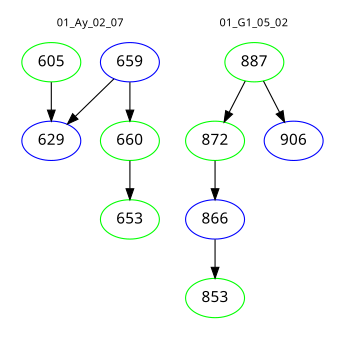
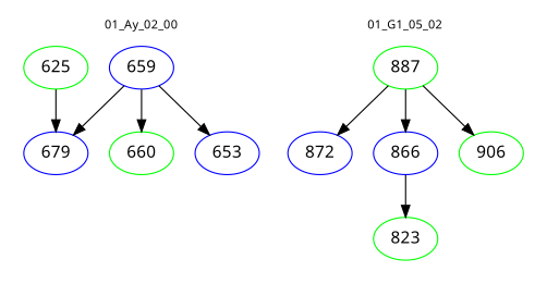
  digraph {
    fontname="Noto Sans"
    node [color=blue fontname="Noto Sans"]
    edge [color=black fontname="Noto Sans"]
    n1 [label=659]
-   n2 [label=629]
+   n2 [label=679]
    n3 [color=green label=660]
-   n4 [color=green label=605]
-   n5 [color=green label=653]
-   n6 [color=green label=872]
+   n4 [color=green label=625]
+   n5 [label=653]
+   n6 [label=872]
    n7 [label=866]
    n8 [color=green label=887]
-   n9 [color=green label=853]
-   n10 [label=906]
+   n9 [color=green label=823]
+   n10 [color=green label=906]
    subgraph cluster_1 {
      color=white
      fontsize=10
-     label="01_Ay_02_07"
+     label="01_Ay_02_00"
      n1
      n2
      n3
      n4
      n5
    }
    subgraph cluster_2 {
      color=white
      fontsize=10
      label="01_G1_05_02"
      n6
      n7
      n8
      n9
      n10
    }
    n1 -> n2
    n1 -> n3
-   n3 -> n5
+   n1 -> n5
    n4 -> n2
-   n6 -> n7
+   n8 -> n7
    n7 -> n9
    n8 -> n6
    n8 -> n10
  }
